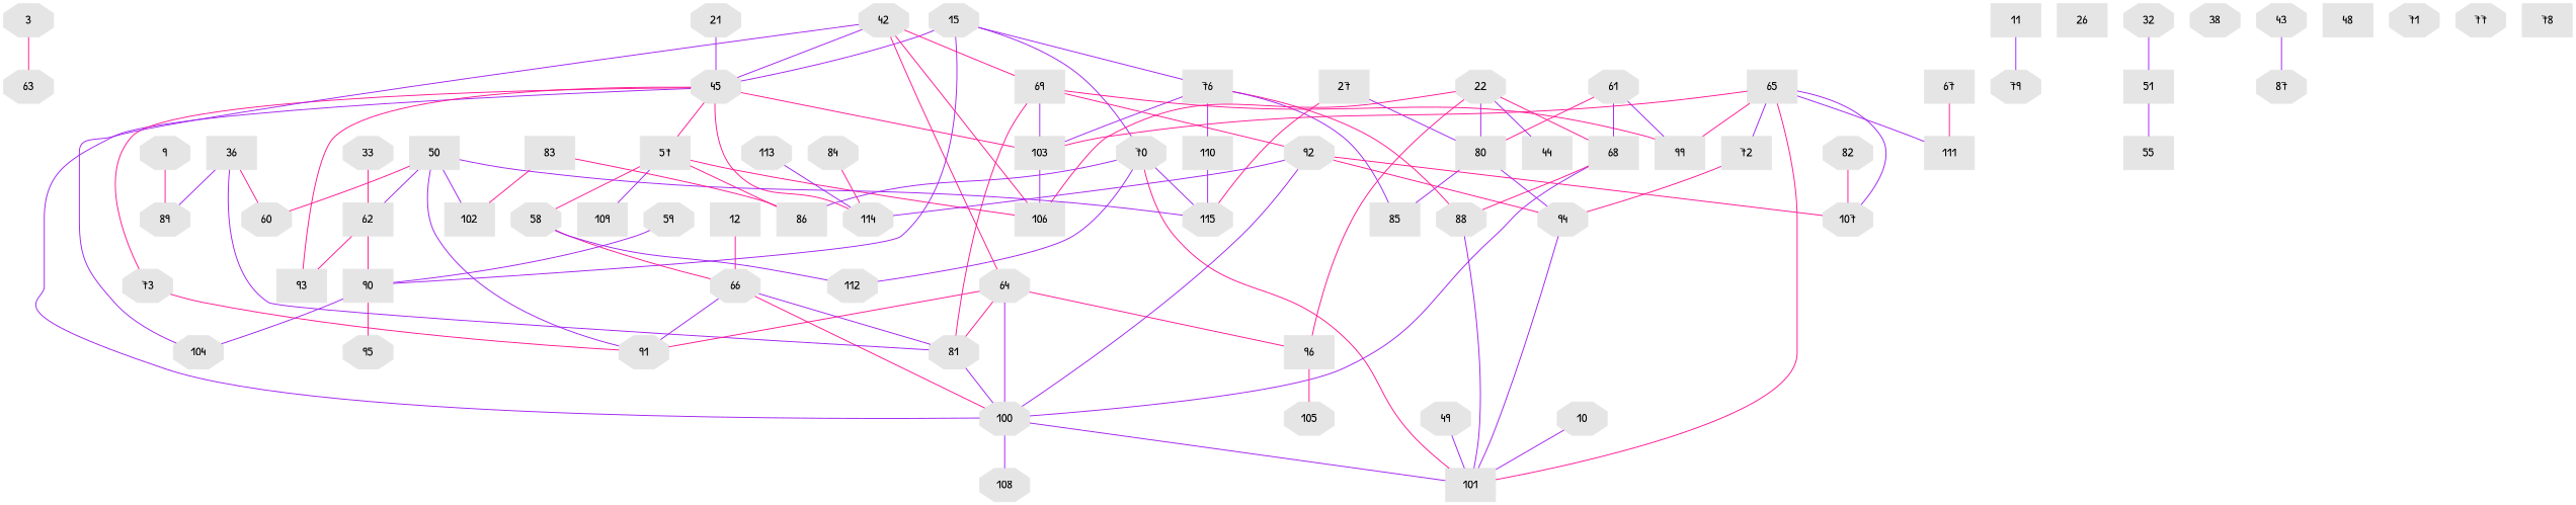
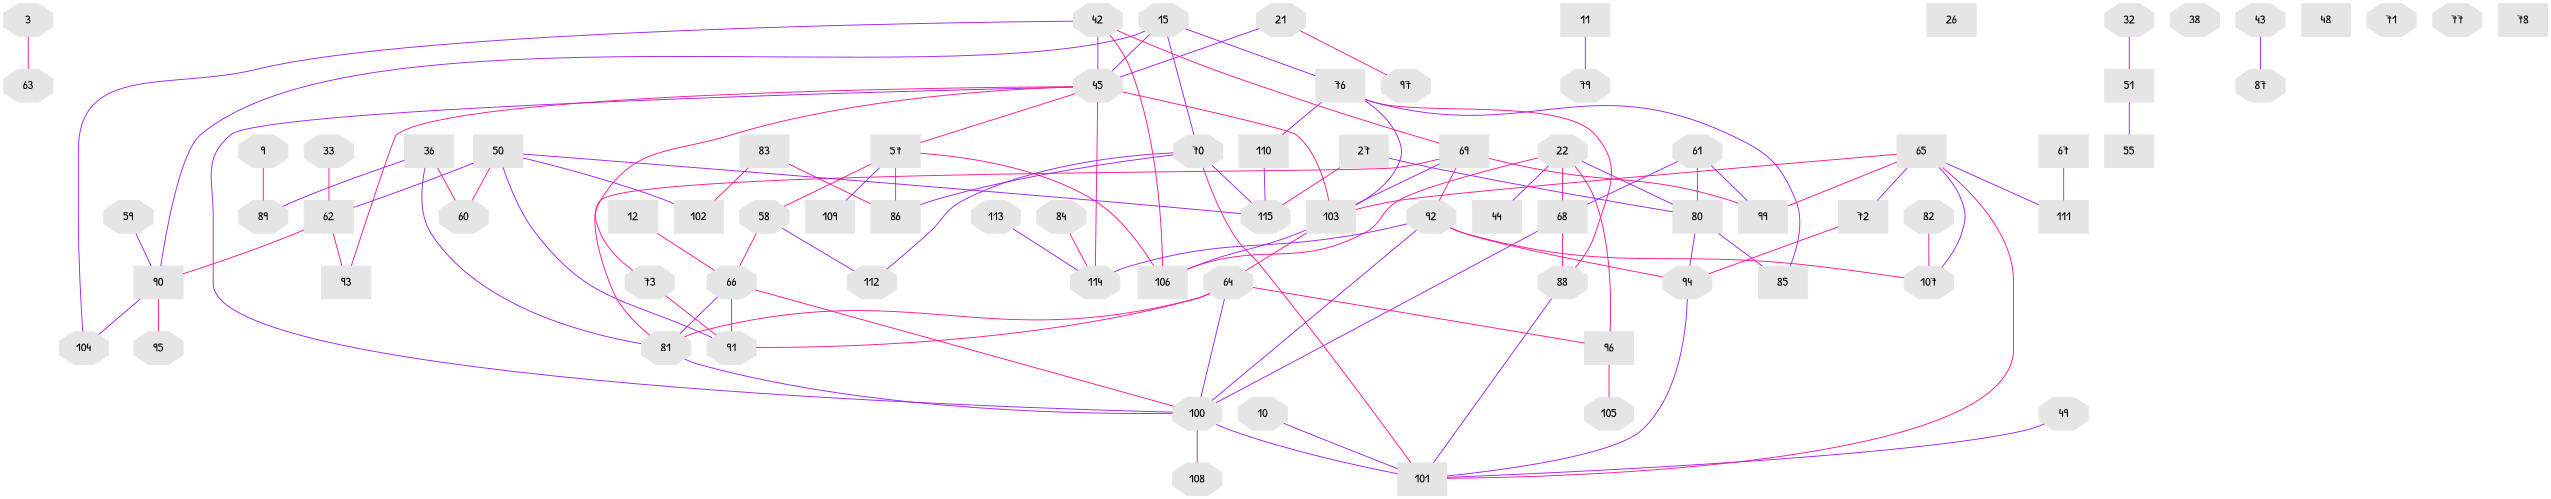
  graph {
    fontname="Patrick Hand"
    node [color=gray90 fontname="Patrick Hand" shape=octagon style=filled]
    edge [color=purple fontname="Patrick Hand"]
    3
    63
    89 [super="+19"]
    9
    101 [shape=box super="+75"]
    10
    11 [shape=box super="+2"]
    79
    66 [super="+56"]
    81 [super="+8+35"]
    100 [super="+41"]
    91
    12 [shape=box]
    45 [super="+16"]
    57 [shape=box super="+7"]
    73
    93 [shape=box]
    103 [shape=box super="+98"]
    114
    15
    70 [super="+29+23"]
    76 [shape=box super="+37"]
    90 [shape=box super="+18+31+52"]
    115
    86 [shape=box]
    112 [super="+54"]
    88
    85 [shape=box]
    110 [shape=box super="+40"]
    104
    95
    21
+   97
    44 [shape=box]
    22
    68 [shape=box]
    80 [shape=box super="+1+17+24"]
    96 [shape=box]
    106 [shape=box]
    94
    105
    26 [shape=box]
    27 [shape=box]
    51 [shape=box]
    32
    55 [shape=box]
    62 [shape=box]
    33
    36 [shape=box]
    60
    38
    42 [super="+4"]
    64 [super="+14"]
    69 [shape=box super="+34"]
    99 [shape=box]
    92
    43
    87
    58
    109 [shape=box]
    108
    48 [shape=box]
    49
    50 [shape=box]
    102 [shape=box]
    59
    61 [super="+5"]
    65 [shape=box super="+53"]
    72 [shape=box super="+6"]
    107 [super="+46"]
    111 [shape=box]
    67 [shape=box]
    71
    77
    78 [shape=box]
    82
    83 [shape=box]
    84
    113
    3 -- 63 [color=deeppink]
    9 -- 89 [color=deeppink]
    10 -- 101
    11 -- 79 [weight=2]
    66 -- 81
    66 -- 100 [color=deeppink]
    66 -- 91
    81 -- 100
    100 -- 101 [weight=2]
    100 -- 108
    12 -- 66 [color=deeppink]
    45 -- 100 [weight=2]
    45 -- 57 [color=deeppink]
    45 -- 73 [color=deeppink]
    45 -- 93 [color=deeppink]
    45 -- 103 [color=deeppink weight=2]
    45 -- 114 [color=deeppink]
    57 -- 86 [color=deeppink]
    57 -- 106 [color=deeppink]
    57 -- 58 [color=deeppink]
    57 -- 109
    73 -- 91 [color=deeppink]
    103 -- 106
    15 -- 45 [weight=2]
    15 -- 70
    15 -- 76
    15 -- 90
    70 -- 101 [color=deeppink]
    70 -- 115
    70 -- 86
    70 -- 112
    76 -- 103
    76 -- 88 [color=deeppink]
    76 -- 85
    76 -- 110
    90 -- 104
    90 -- 95 [color=deeppink]
    88 -- 101
    110 -- 115
    21 -- 45
+   21 -- 97 [color=deeppink]
    22 -- 44
    22 -- 68 [color=deeppink]
    22 -- 80
    22 -- 96 [color=deeppink]
    22 -- 106 [color=deeppink]
    68 -- 100
    68 -- 88 [color=deeppink]
    80 -- 85
    80 -- 94
    96 -- 105 [color=deeppink]
    94 -- 101
    27 -- 115 [color=deeppink]
    27 -- 80
    51 -- 55
    32 -- 51
    62 -- 93 [color=deeppink]
    62 -- 90 [color=deeppink]
    33 -- 62 [color=deeppink]
    36 -- 89 [weight=2]
    36 -- 81
    36 -- 60 [color=deeppink]
    42 -- 45
    42 -- 104
    42 -- 106 [color=deeppink]
-   42 -- 64 [color=deeppink]
+   103 -- 64 [color=deeppink]
    42 -- 69 [color=deeppink]
    64 -- 81 [color=deeppink]
    64 -- 100
    64 -- 91 [color=deeppink]
    64 -- 96 [color=deeppink]
    69 -- 81 [color=deeppink]
    69 -- 103
    69 -- 99 [color=deeppink]
    69 -- 92 [color=deeppink]
    92 -- 100
    92 -- 114
    92 -- 94 [color=deeppink]
    92 -- 107 [color=deeppink]
    43 -- 87
    58 -- 66 [color=deeppink]
    58 -- 112
    49 -- 101
    50 -- 91
    50 -- 115
    50 -- 62
    50 -- 60 [color=deeppink]
    50 -- 102
    59 -- 90
    61 -- 68
    61 -- 80 [color=deeppink]
    61 -- 99
    65 -- 101 [color=deeppink]
    65 -- 103 [color=deeppink]
    65 -- 99 [color=deeppink]
    65 -- 72
    65 -- 107
    65 -- 111
    72 -- 94 [color=deeppink]
    67 -- 111 [color=deeppink]
    82 -- 107 [color=deeppink]
    83 -- 86 [color=deeppink]
    83 -- 102 [color=deeppink]
    84 -- 114 [color=deeppink]
    113 -- 114
  }
